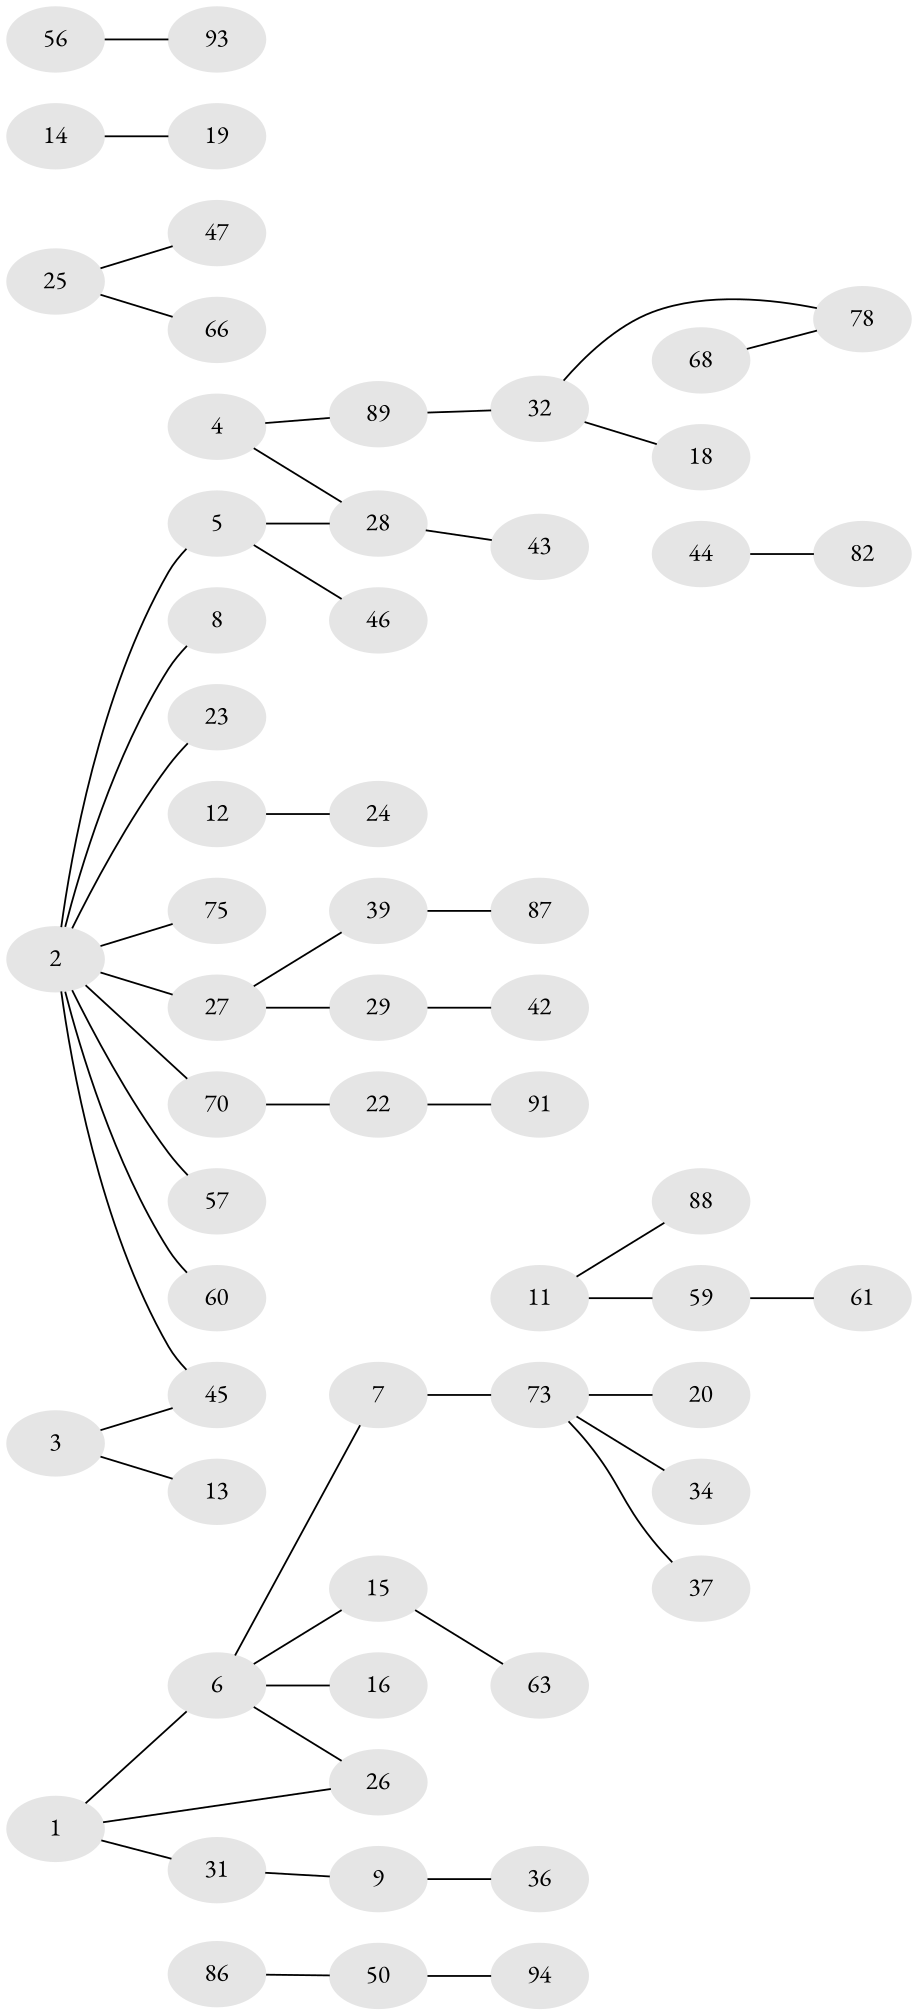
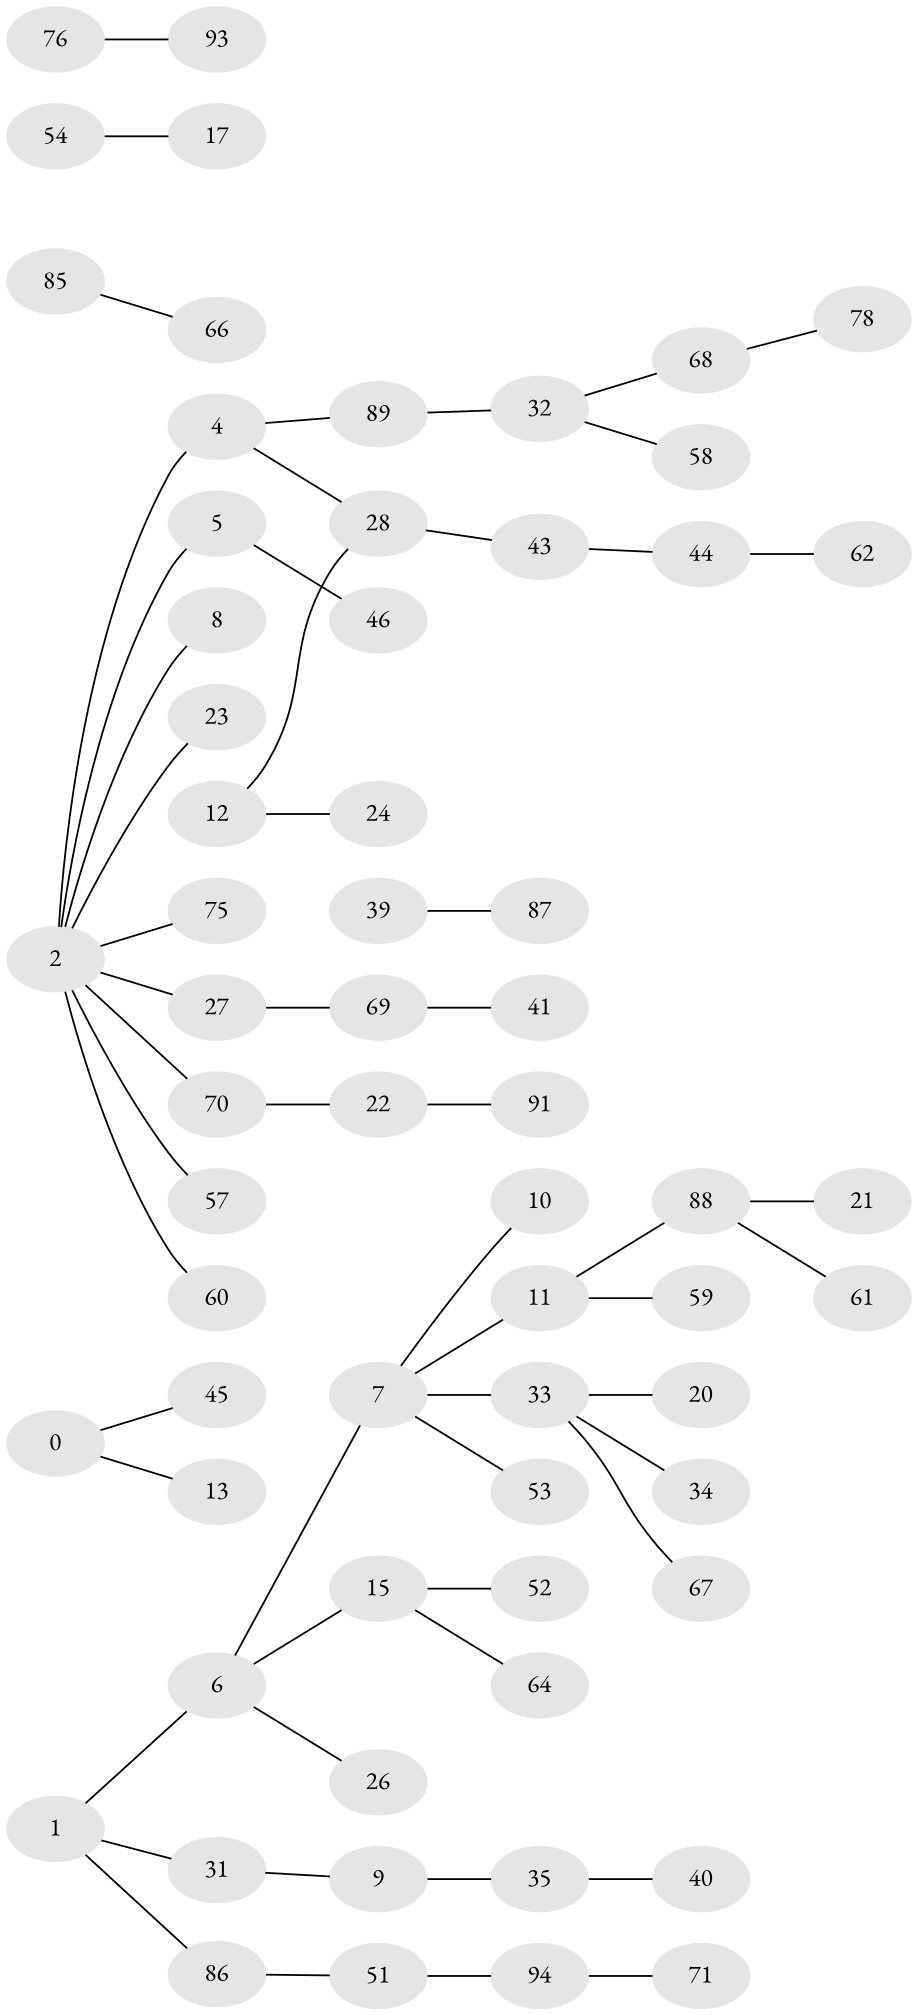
  graph {
    fontname="EB Garamond"
    rankdir=LR
    node [color=gray90 fontname="EB Garamond" style=filled]
    edge [fontname="EB Garamond"]
    1
    6
    31
    n4 [label=86]
    2
    4
    5
    8
    23
    27
    n11 [label=75]
    57
    60
    70
    7
    15
-   16
    26
    9
-   35 [label=36]
-   50
-   3
+   35
+   50 [label=51]
+   3 [label=0]
    13
    45
    n25 [label=89]
    28
    46
-   29
+   29 [label=69]
    39
    22
    12
    24
    32
+   10
    11
-   33 [label=73]
-   64 [label=63]
+   33
+   53
+   52
+   64
    n40 [label=88]
    59
    n42 [label=91]
    20
    34
-   37
-   25
-   47
+   37 [label=67]
+   40
+   25 [label=85]
    66
+   21
    61
-   14
-   17 [label=19]
+   14 [label=54]
+   17
    43
    44
-   58 [label=18]
+   58
    68
-   41 [label=42]
+   41
    n59 [label=87]
    n60 [label=78]
    n61 [label=94]
-   62 [label=82]
+   62
    n63 [label=93]
-   56
+   56 [label=76]
+   71
    1 -- 6
    1 -- 31
-   1 -- 26
+   1 -- n4
    6 -- 7
    6 -- 15
-   6 -- 16
    6 -- 26
    31 -- 9
    n4 -- 50
-   2 -- 45
+   2 -- 4
    2 -- 5
    2 -- 8
    2 -- 23
    2 -- 27
    2 -- n11
    2 -- 57
    2 -- 60
    2 -- 70
    4 -- n25
    4 -- 28
    5 -- 46
    27 -- 29
-   27 -- 39
    70 -- 22
+   7 -- 10
+   7 -- 11
    7 -- 33
+   7 -- 53
+   15 -- 52
    15 -- 64
    9 -- 35
+   35 -- 40
    50 -- n61
    3 -- 13
    3 -- 45
    n25 -- 32
    28 -- 43
    29 -- 41
    39 -- n59
    22 -- n42
-   5 -- 28
+   12 -- 28
    12 -- 24
    32 -- 58
-   32 -- n60
+   32 -- 68
    11 -- n40
    11 -- 59
    33 -- 20
    33 -- 34
    33 -- 37
-   59 -- 61
-   25 -- 47
+   n40 -- 21
+   n40 -- 61
    25 -- 66
    14 -- 17
+   43 -- 44
    44 -- 62
    68 -- n60
+   n61 -- 71
    56 -- n63
  }
